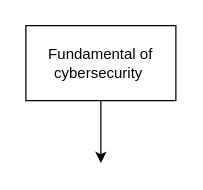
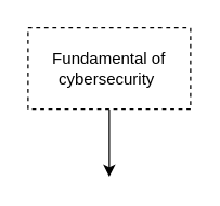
  <mxCell id="0" />
  <mxCell id="1" parent="0" />
  <mxCell id="2" style="edgeStyle=none;rounded=0;orthogonalLoop=1;jettySize=auto;html=1;exitX=0.5;exitY=1;exitDx=0;exitDy=0;" edge="1" parent="1" source="3"><mxGeometry relative="1" as="geometry"><mxPoint x="80" y="130" as="targetPoint" /></mxGeometry></mxCell>
- <mxCell id="3" value="Fundamental of cybersecurity&amp;nbsp;" style="whiteSpace=wrap;html=1;" vertex="1" parent="1"><mxGeometry x="20" y="20" width="120" height="60" as="geometry" /></mxCell>
+ <mxCell id="3" value="Fundamental of cybersecurity&amp;nbsp;" style="whiteSpace=wrap;html=1;dashed=1;" vertex="1" parent="1"><mxGeometry x="20" y="20" width="120" height="60" as="geometry" /></mxCell>
